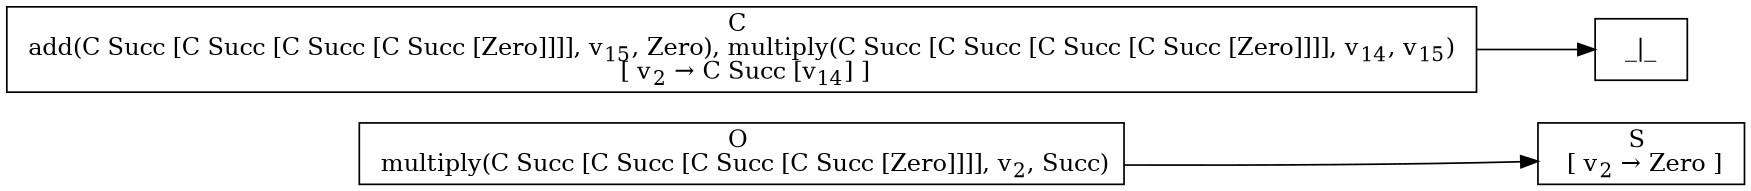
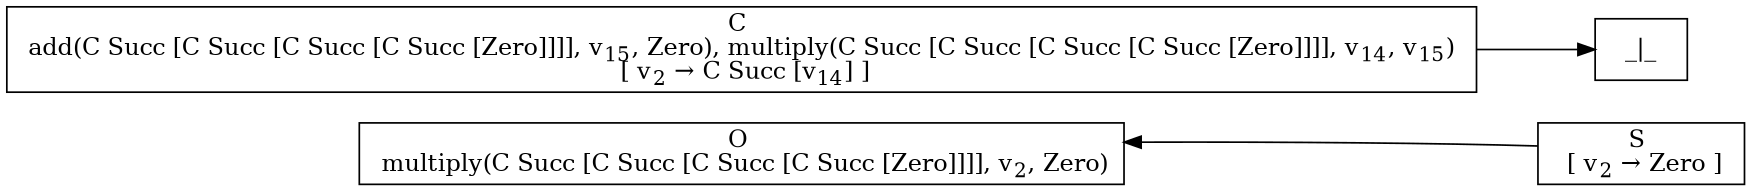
  digraph {
    rankdir=LR
    node [fillcolor=white shape=box style=filled]
-   n1 [label=<O <BR/> multiply(C Succ [C Succ [C Succ [C Succ [Zero]]]], v<SUB>2</SUB>, Succ)>]
+   n1 [label=<O <BR/> multiply(C Succ [C Succ [C Succ [C Succ [Zero]]]], v<SUB>2</SUB>, Zero)>]
    n2 [label=<S <BR/>  [ v<SUB>2</SUB> &rarr; Zero ] >]
    n3 [label=<C <BR/> add(C Succ [C Succ [C Succ [C Succ [Zero]]]], v<SUB>15</SUB>, Zero), multiply(C Succ [C Succ [C Succ [C Succ [Zero]]]], v<SUB>14</SUB>, v<SUB>15</SUB>) <BR/>  [ v<SUB>2</SUB> &rarr; C Succ [v<SUB>14</SUB>] ] >]
    n4 [label=<_|_>]
-   n1 -> n2
+   n2 -> n1
    n3 -> n4
  }
